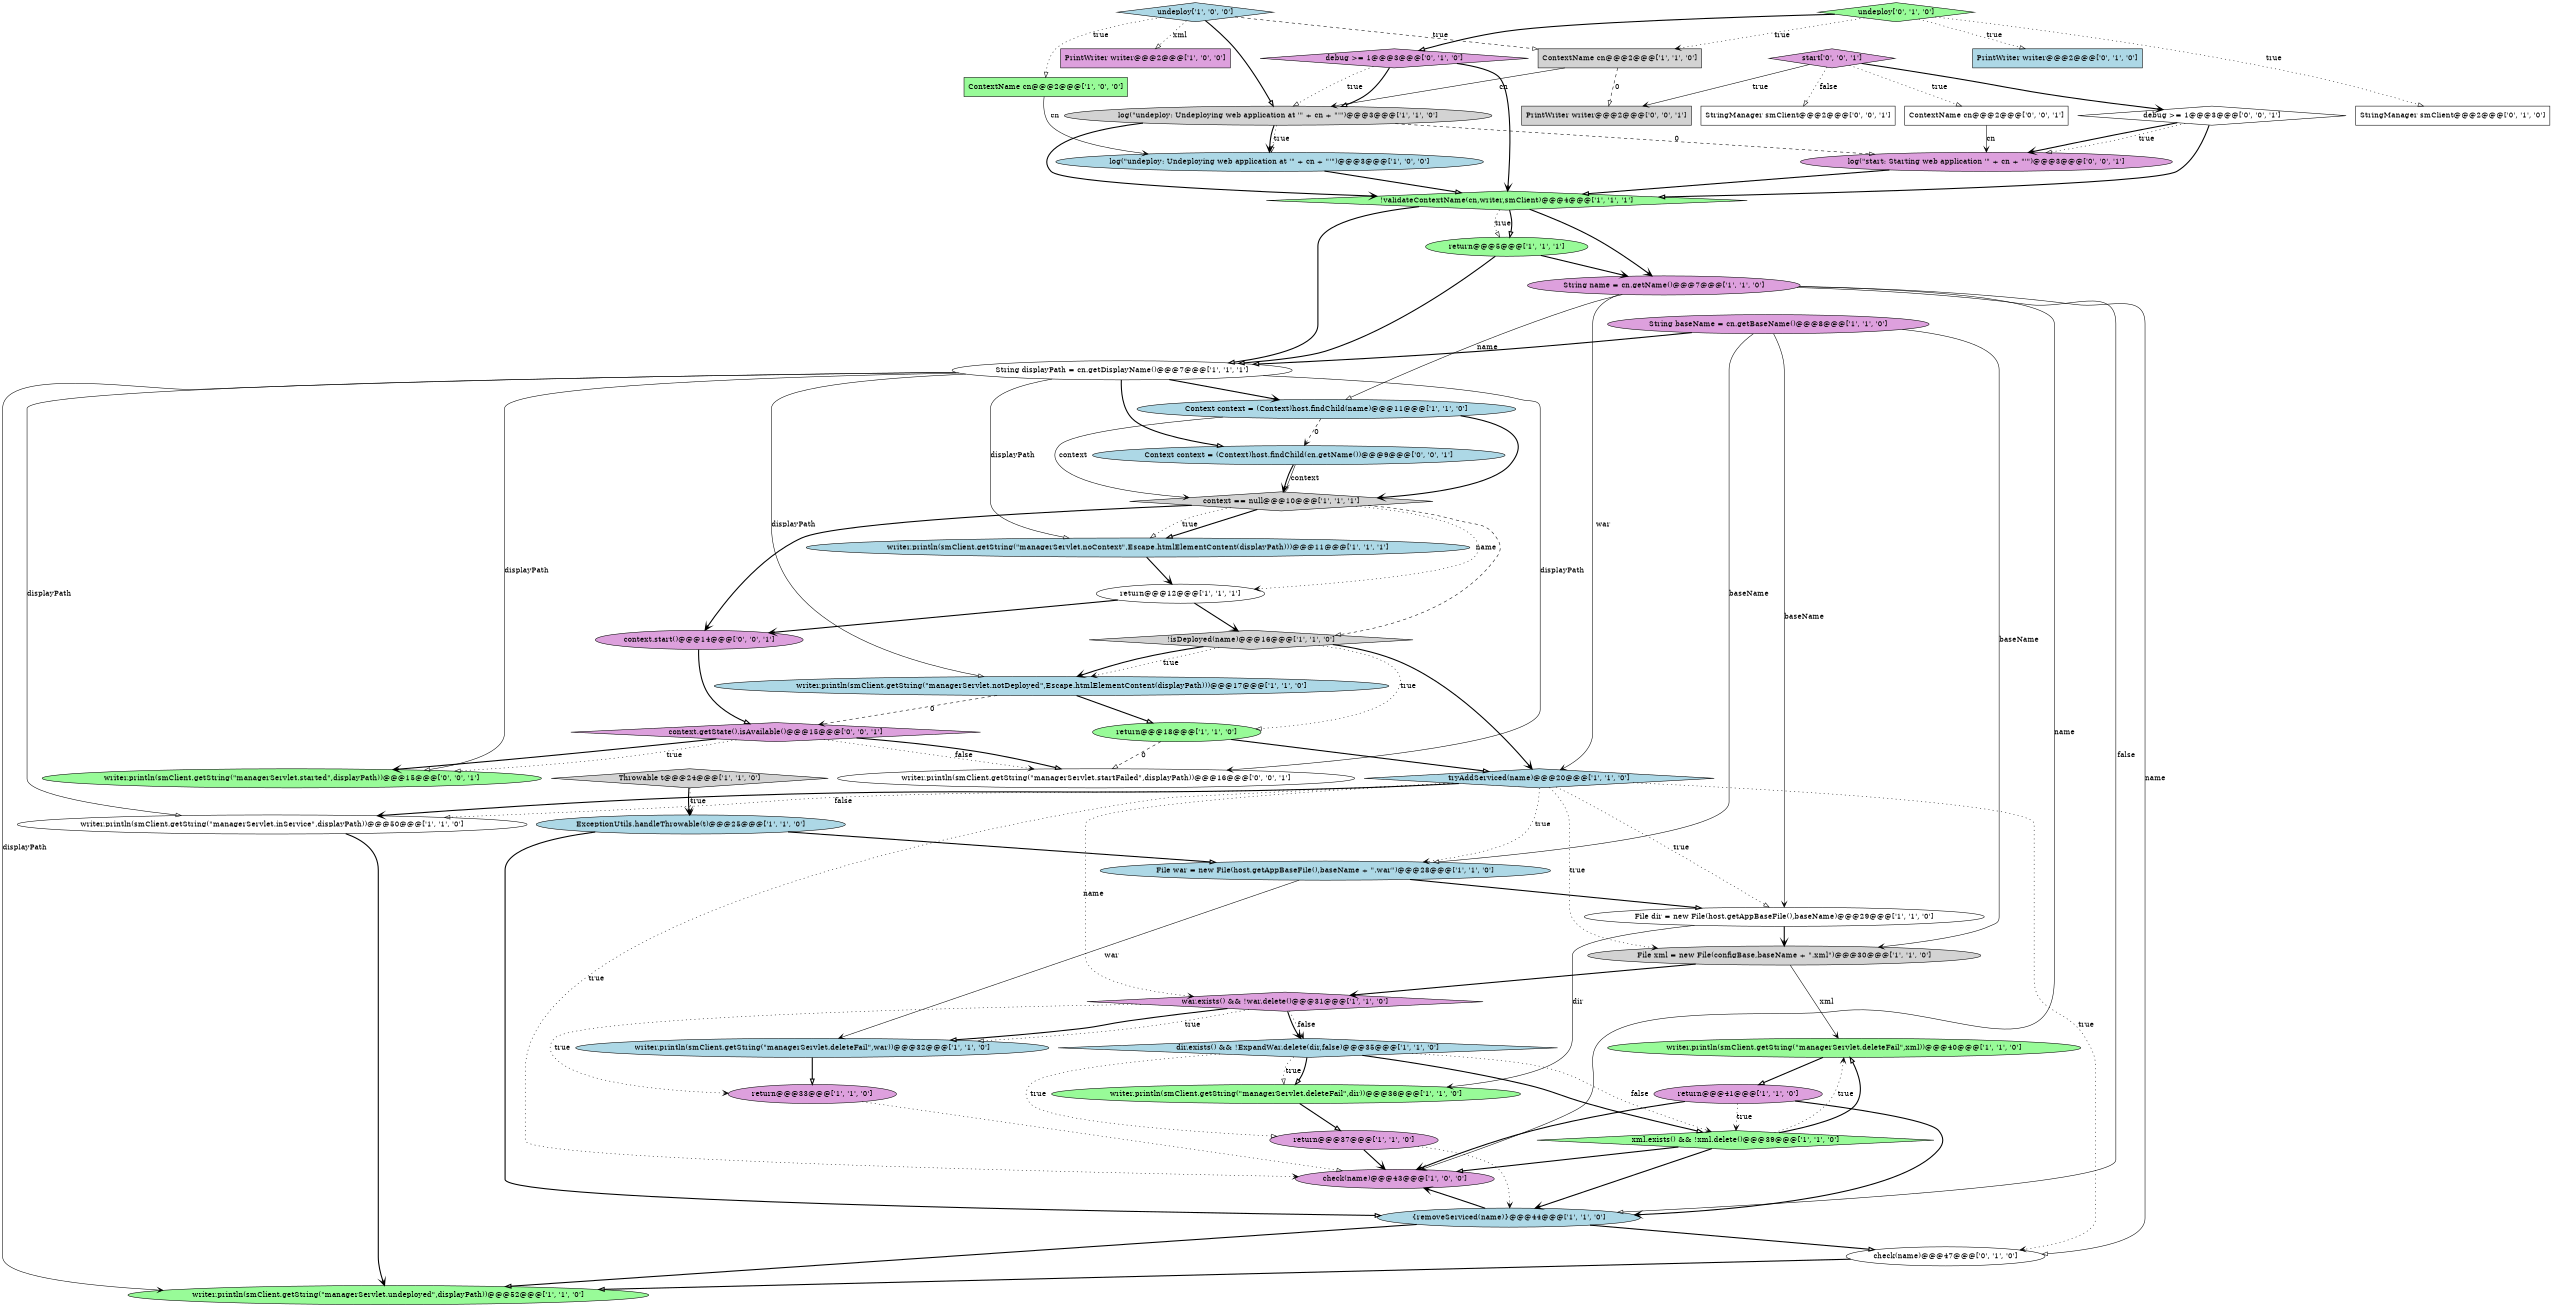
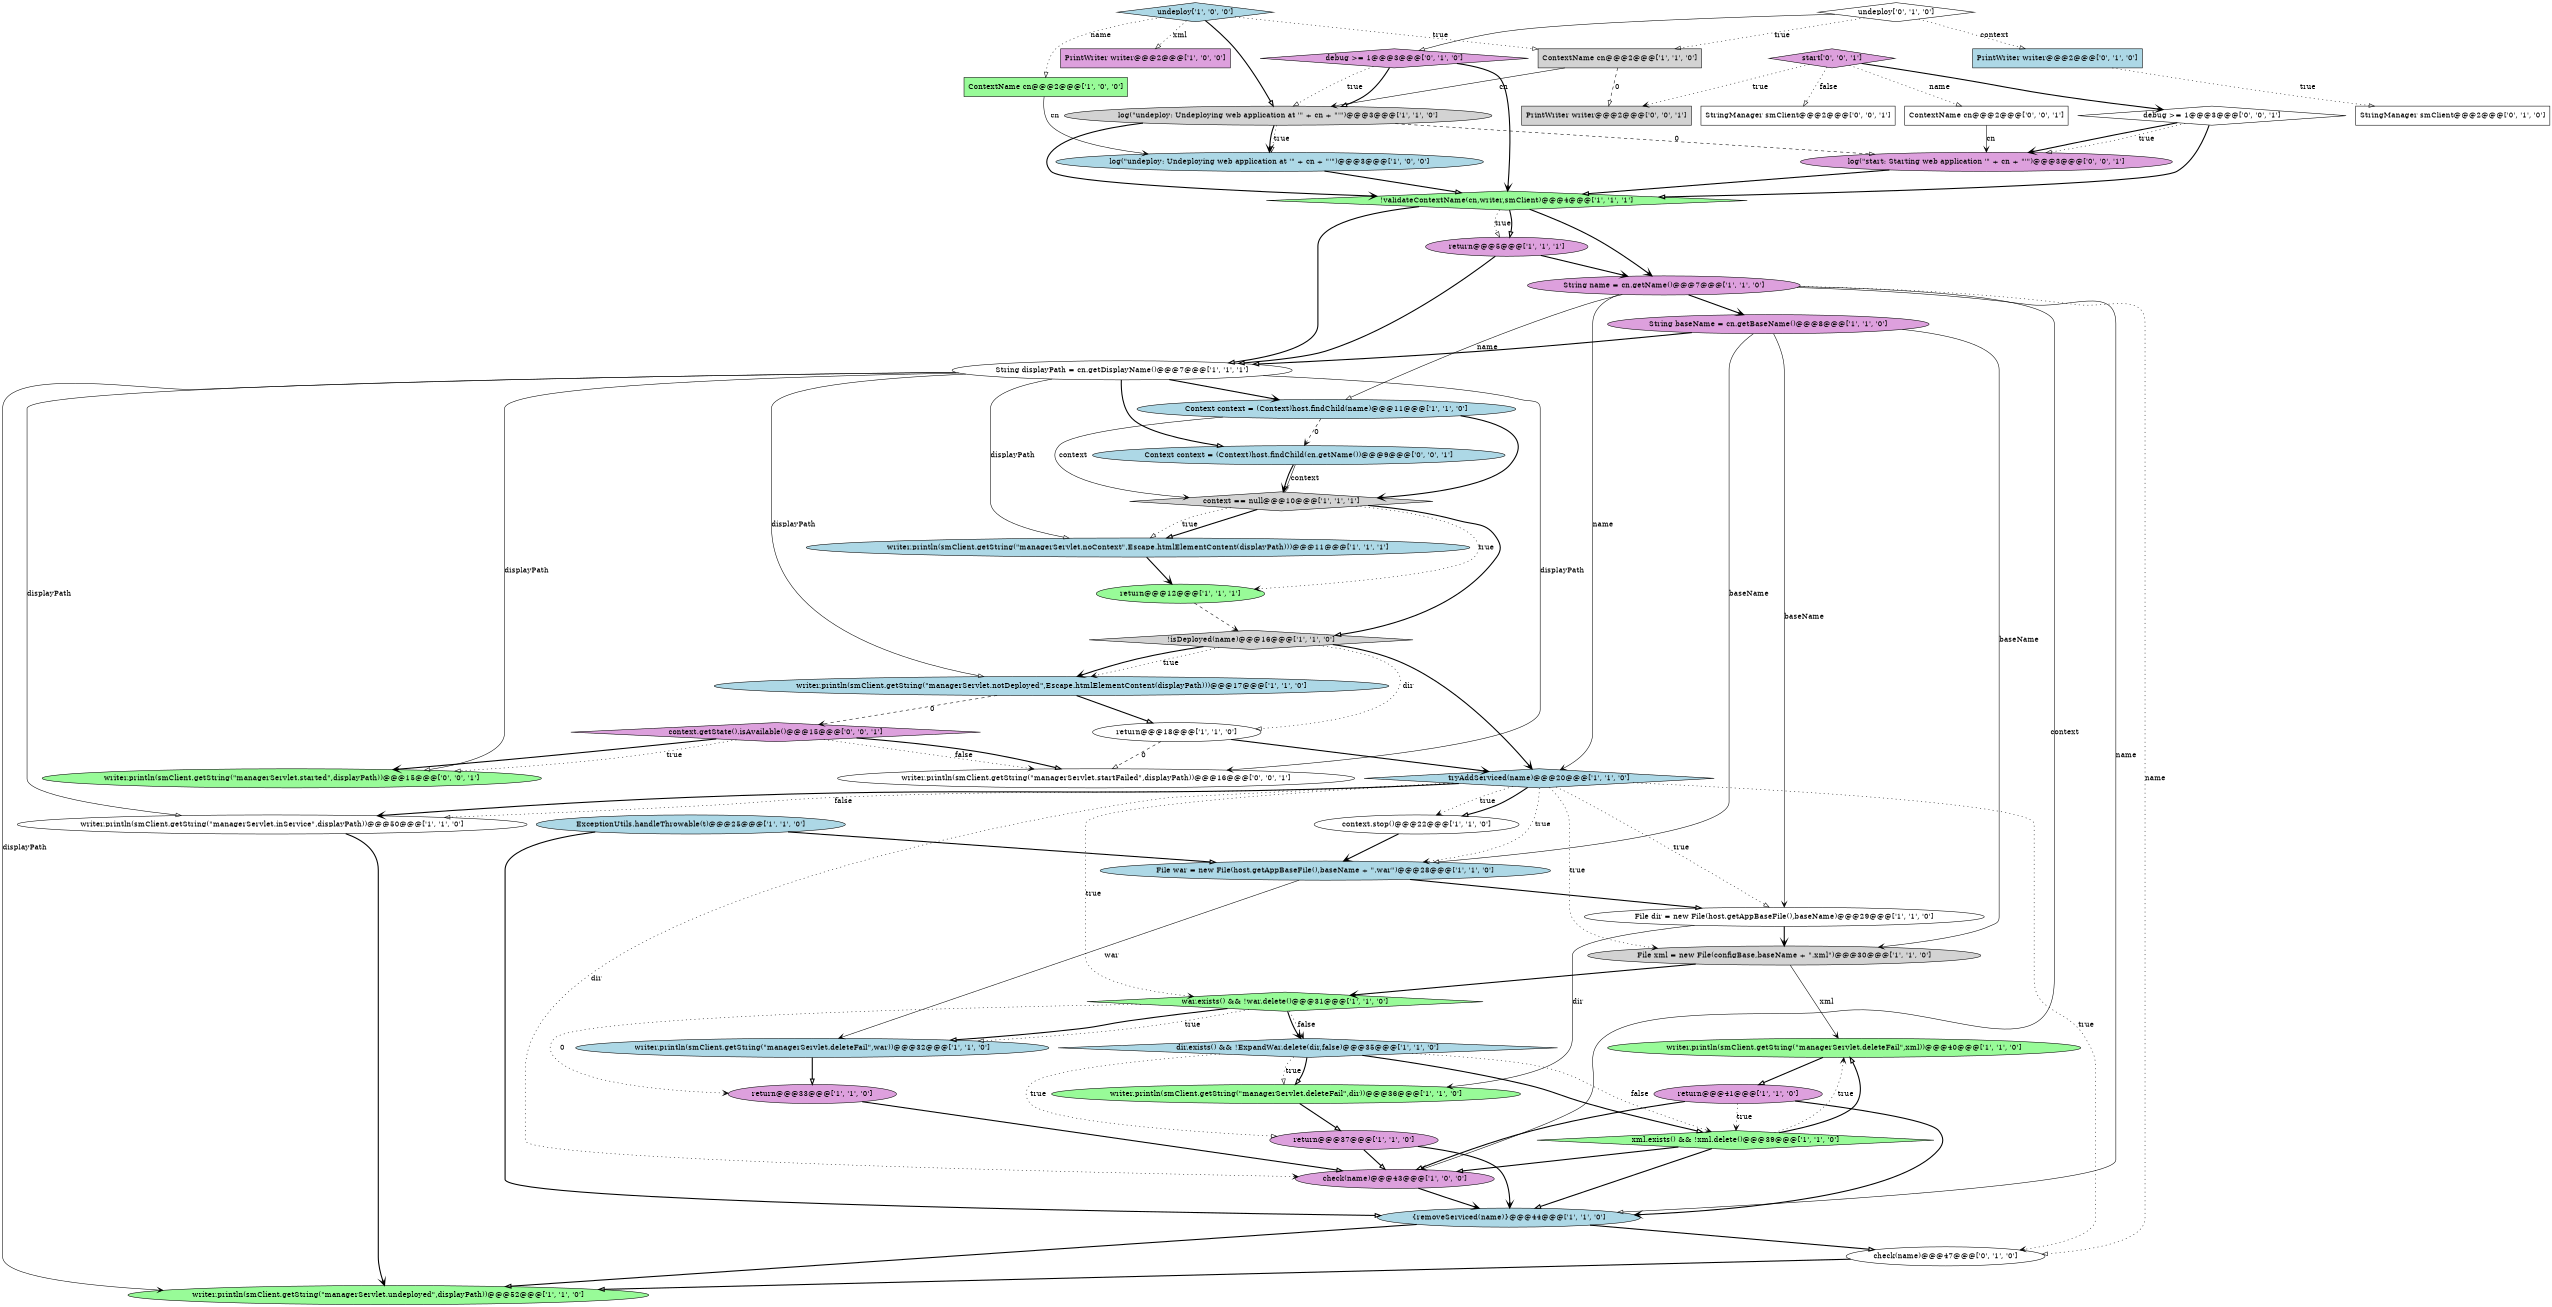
  digraph {
    node [fillcolor=plum shape=ellipse style=filled]
    edge [arrowhead=onormal style=bold]
    n1 [fillcolor=white label="String displayPath = cn.getDisplayName()@@@7@@@['1', '1', '1']"]
    n2 [fillcolor=lightblue label="writer.println(smClient.getString(\"managerServlet.notDeployed\",Escape.htmlElementContent(displayPath)))@@@17@@@['1', '1', '0']"]
    n3 [fillcolor=palegreen label="writer.println(smClient.getString(\"managerServlet.undeployed\",displayPath))@@@52@@@['1', '1', '0']"]
    n4 [fillcolor=lightblue label="Context context = (Context)host.findChild(name)@@@11@@@['1', '1', '0']"]
    n5 [fillcolor=white label="writer.println(smClient.getString(\"managerServlet.inService\",displayPath))@@@50@@@['1', '1', '0']"]
    n6 [fillcolor=lightblue label="writer.println(smClient.getString(\"managerServlet.noContext\",Escape.htmlElementContent(displayPath)))@@@11@@@['1', '1', '1']"]
    n7 [fillcolor=white label="writer.println(smClient.getString(\"managerServlet.startFailed\",displayPath))@@@16@@@['0', '0', '1']"]
    n8 [fillcolor=lightblue label="Context context = (Context)host.findChild(cn.getName())@@@9@@@['0', '0', '1']"]
    n9 [fillcolor=palegreen label="writer.println(smClient.getString(\"managerServlet.started\",displayPath))@@@15@@@['0', '0', '1']"]
    n10 [label="context.getState().isAvailable()@@@15@@@['0', '0', '1']" shape=diamond]
-   n11 [fillcolor=palegreen label="return@@@18@@@['1', '1', '0']"]
+   n11 [fillcolor=white label="return@@@18@@@['1', '1', '0']"]
    n12 [fillcolor=lightgrey label="context == null@@@10@@@['1', '1', '1']" shape=diamond]
-   n13 [fillcolor=white label="return@@@12@@@['1', '1', '1']"]
+   n13 [fillcolor=palegreen label="return@@@12@@@['1', '1', '1']"]
    n14 [fillcolor=palegreen label="xml.exists() && !xml.delete()@@@39@@@['1', '1', '0']" shape=diamond]
    n15 [label="check(name)@@@43@@@['1', '0', '0']"]
    n16 [fillcolor=lightblue label="{removeServiced(name)}@@@44@@@['1', '1', '0']"]
    n17 [fillcolor=palegreen label="writer.println(smClient.getString(\"managerServlet.deleteFail\",xml))@@@40@@@['1', '1', '0']"]
    n18 [fillcolor=white label="check(name)@@@47@@@['0', '1', '0']"]
    n19 [label="return@@@41@@@['1', '1', '0']"]
    n20 [fillcolor=palegreen label="ContextName cn@@@2@@@['1', '0', '0']" shape=box]
    n21 [fillcolor=lightblue label="log(\"undeploy: Undeploying web application at '\" + cn + \"'\")@@@3@@@['1', '0', '0']"]
    n22 [fillcolor=palegreen label="!validateContextName(cn,writer,smClient)@@@4@@@['1', '1', '1']" shape=diamond]
    n23 [fillcolor=lightblue label="File war = new File(host.getAppBaseFile(),baseName + \".war\")@@@28@@@['1', '1', '0']"]
    n24 [fillcolor=white label="File dir = new File(host.getAppBaseFile(),baseName)@@@29@@@['1', '1', '0']"]
    n25 [fillcolor=lightblue label="writer.println(smClient.getString(\"managerServlet.deleteFail\",war))@@@32@@@['1', '1', '0']"]
    n26 [fillcolor=lightgrey label="File xml = new File(configBase,baseName + \".xml\")@@@30@@@['1', '1', '0']"]
    n27 [fillcolor=palegreen label="writer.println(smClient.getString(\"managerServlet.deleteFail\",dir))@@@36@@@['1', '1', '0']"]
    n28 [label="return@@@33@@@['1', '1', '0']"]
+   n29 [fillcolor=white label="context.stop()@@@22@@@['1', '1', '0']"]
    n30 [fillcolor=lightblue label="PrintWriter writer@@@2@@@['0', '1', '0']" shape=box]
-   n31 [label="context.start()@@@14@@@['0', '0', '1']"]
    n32 [fillcolor=lightblue label="tryAddServiced(name)@@@20@@@['1', '1', '0']" shape=diamond]
    n33 [fillcolor=lightgrey label="!isDeployed(name)@@@16@@@['1', '1', '0']" shape=diamond]
    n34 [label="start['0', '0', '1']" shape=diamond]
    n35 [fillcolor=lightgrey label="PrintWriter writer@@@2@@@['0', '0', '1']" shape=box]
    n36 [fillcolor=white label="StringManager smClient@@@2@@@['0', '0', '1']" shape=box]
    n37 [fillcolor=white label="ContextName cn@@@2@@@['0', '0', '1']" shape=box]
    n38 [fillcolor=white label="debug >= 1@@@3@@@['0', '0', '1']" shape=diamond]
    n39 [label="log(\"start: Starting web application '\" + cn + \"'\")@@@3@@@['0', '0', '1']"]
-   n40 [label="war.exists() && !war.delete()@@@31@@@['1', '1', '0']" shape=diamond]
+   n40 [fillcolor=palegreen label="war.exists() && !war.delete()@@@31@@@['1', '1', '0']" shape=diamond]
    n41 [fillcolor=lightblue label="dir.exists() && !ExpandWar.delete(dir,false)@@@35@@@['1', '1', '0']" shape=diamond]
-   n42 [fillcolor=lightgrey label="Throwable t@@@24@@@['1', '1', '0']" shape=diamond]
    n43 [fillcolor=lightblue label="ExceptionUtils.handleThrowable(t)@@@25@@@['1', '1', '0']"]
    n44 [label="return@@@37@@@['1', '1', '0']"]
    n45 [fillcolor=white label="StringManager smClient@@@2@@@['0', '1', '0']" shape=box]
-   n46 [fillcolor=palegreen label="undeploy['0', '1', '0']" shape=diamond]
+   n46 [fillcolor=white label="undeploy['0', '1', '0']" shape=diamond]
    n47 [fillcolor=lightgrey label="ContextName cn@@@2@@@['1', '1', '0']" shape=box]
    n48 [label="debug >= 1@@@3@@@['0', '1', '0']" shape=diamond]
    n49 [fillcolor=lightgrey label="log(\"undeploy: Undeploying web application at '\" + cn + \"'\")@@@3@@@['1', '1', '0']"]
    n50 [label="String name = cn.getName()@@@7@@@['1', '1', '0']"]
-   n51 [fillcolor=palegreen label="return@@@5@@@['1', '1', '1']"]
+   n51 [label="return@@@5@@@['1', '1', '1']"]
    n52 [label="String baseName = cn.getBaseName()@@@8@@@['1', '1', '0']"]
    n53 [fillcolor=lightblue label="undeploy['1', '0', '0']" shape=diamond]
    n54 [label="PrintWriter writer@@@2@@@['1', '0', '0']" shape=box]
    n1 -> n2 [label=displayPath style=solid]
    n1 -> n3 [arrowhead=vee label=displayPath style=solid]
    n1 -> n4 [arrowhead=vee]
    n1 -> n5 [label=displayPath style=solid]
    n1 -> n6 [label=displayPath style=solid]
    n1 -> n7 [arrowhead=vee label=displayPath style=solid]
    n1 -> n8
    n1 -> n9 [label=displayPath style=solid]
    n2 -> n10 [arrowhead=vee label=0 style=dashed]
    n2 -> n11
    n4 -> n8 [arrowhead=vee label=0 style=dashed]
    n4 -> n12 [arrowhead=vee label=context style=solid]
    n4 -> n12 [arrowhead=vee]
    n5 -> n3 [arrowhead=vee]
    n6 -> n13 [arrowhead=vee]
    n8 -> n12 [arrowhead=vee]
    n8 -> n12 [label=context style=solid]
    n10 -> n7 [arrowhead=vee label=false style=dotted]
    n10 -> n7
    n10 -> n9 [label=true style=dotted]
    n10 -> n9 [arrowhead=vee]
    n11 -> n7 [label=0 style=dashed]
-   n11 -> n32
+   n11 -> n32 [arrowhead=vee]
    n12 -> n6
    n12 -> n6 [label=true style=dotted]
-   n12 -> n13 [arrowhead=vee label=name style=dotted]
-   n12 -> n31 [arrowhead=vee]
-   n12 -> n33 [style=dashed]
-   n13 -> n31 [arrowhead=vee]
-   n13 -> n33 [arrowhead=vee]
+   n12 -> n13 [arrowhead=vee label=true style=dotted]
+   n12 -> n33
+   n13 -> n33 [arrowhead=vee style=dashed]
    n14 -> n15
-   n14 -> n16 [arrowhead=vee]
+   n14 -> n16
    n14 -> n17 [arrowhead=vee label=true style=dotted]
    n14 -> n17
-   n16 -> n15 [arrowhead=vee]
+   n15 -> n16 [arrowhead=vee]
    n16 -> n3
    n16 -> n18
    n17 -> n19
    n18 -> n3
    n19 -> n14 [arrowhead=vee label=true style=dotted]
-   n19 -> n15 [arrowhead=vee]
+   n19 -> n15
    n19 -> n16 [arrowhead=vee]
    n20 -> n21 [arrowhead=vee label=cn style=solid]
    n21 -> n22
    n22 -> n1
    n22 -> n50 [arrowhead=vee]
    n22 -> n51 [label=true style=dotted]
    n22 -> n51
    n23 -> n24
    n23 -> n25 [arrowhead=vee label=war style=solid]
    n24 -> n26 [arrowhead=vee]
    n24 -> n27 [arrowhead=vee label=dir style=solid]
    n25 -> n28
    n26 -> n17 [arrowhead=vee label=xml style=solid]
    n26 -> n40 [arrowhead=vee]
    n27 -> n44
-   n28 -> n15 [style=dotted]
-   n31 -> n10
+   n28 -> n15
+   n29 -> n23 [arrowhead=vee]
    n32 -> n5 [label=false style=dotted]
    n32 -> n5 [arrowhead=vee]
-   n32 -> n15 [arrowhead=vee label=true style=dotted]
+   n32 -> n15 [arrowhead=vee label=dir style=dotted]
    n32 -> n18 [arrowhead=vee label=true style=dotted]
    n32 -> n23 [arrowhead=vee label=true style=dotted]
    n32 -> n24 [label=true style=dotted]
    n32 -> n26 [arrowhead=vee label=true style=dotted]
-   n32 -> n40 [arrowhead=vee label=name style=dotted]
+   n32 -> n29 [arrowhead=vee label=true style=dotted]
+   n32 -> n29
+   n32 -> n40 [arrowhead=vee label=true style=dotted]
    n33 -> n2 [arrowhead=vee label=true style=dotted]
    n33 -> n2 [arrowhead=vee]
-   n33 -> n11 [label=true style=dotted]
+   n33 -> n11 [label=dir style=dotted]
    n33 -> n32 [arrowhead=vee]
-   n34 -> n35 [arrowhead=vee label=true style=solid]
+   n34 -> n35 [arrowhead=vee label=true style=dotted]
    n34 -> n36 [label=false style=dotted]
-   n34 -> n37 [label=true style=dotted]
+   n34 -> n37 [label=name style=dotted]
    n34 -> n38 [arrowhead=vee]
    n37 -> n39 [arrowhead=vee label=cn style=solid]
    n38 -> n22
    n38 -> n39 [arrowhead=vee]
    n38 -> n39 [label=true style=dotted]
    n39 -> n22
    n40 -> n25 [label=true style=dotted]
    n40 -> n25
-   n40 -> n28 [arrowhead=vee label=true style=dotted]
+   n40 -> n28 [arrowhead=vee label=0 style=dotted]
    n40 -> n41 [arrowhead=vee]
    n40 -> n41 [arrowhead=vee label=false style=dotted]
    n41 -> n14 [arrowhead=vee label=false style=dotted]
    n41 -> n14
    n41 -> n27 [label=true style=dotted]
    n41 -> n27
    n41 -> n44 [label=true style=dotted]
-   n42 -> n43 [arrowhead=vee]
-   n42 -> n43 [arrowhead=vee label=true style=dotted]
    n43 -> n16
    n43 -> n23
-   n44 -> n15 [arrowhead=vee]
-   n44 -> n16 [arrowhead=vee style=dotted]
-   n46 -> n30 [label=true style=dotted]
-   n46 -> n45 [label=true style=dotted]
-   n46 -> n47 [arrowhead=vee label=true style=dotted]
-   n46 -> n48
+   n44 -> n15
+   n44 -> n16 [arrowhead=vee]
+   n46 -> n30 [label=context style=dotted]
+   n30 -> n45 [label=true style=dotted]
+   n46 -> n47 [label=true style=dotted]
+   n46 -> n48 [style=solid]
    n47 -> n35 [label=0 style=dashed]
    n47 -> n49 [arrowhead=vee label=cn style=solid]
    n48 -> n22 [arrowhead=vee]
    n48 -> n49 [label=true style=dotted]
    n48 -> n49
    n49 -> n21 [label=true style=dotted]
    n49 -> n21 [arrowhead=vee]
    n49 -> n22 [arrowhead=vee]
    n49 -> n39 [label=0 style=dashed]
    n50 -> n4 [label=name style=solid]
-   n50 -> n15 [arrowhead=vee label=name style=solid]
-   n50 -> n16 [label=false style=solid]
-   n50 -> n18 [label=name style=solid]
-   n50 -> n32 [arrowhead=vee label=war style=solid]
+   n50 -> n15 [arrowhead=vee label=context style=solid]
+   n50 -> n16 [label=name style=solid]
+   n50 -> n18 [label=name style=dotted]
+   n50 -> n32 [arrowhead=vee label=name style=solid]
+   n50 -> n52 [arrowhead=vee]
    n51 -> n1
    n51 -> n50 [arrowhead=vee]
    n52 -> n1
    n52 -> n23 [label=baseName style=solid]
    n52 -> n24 [arrowhead=vee label=baseName style=solid]
    n52 -> n26 [arrowhead=vee label=baseName style=solid]
-   n53 -> n20 [label=true style=dotted]
-   n53 -> n47 [label=true style=dashed]
+   n53 -> n20 [label=name style=dotted]
+   n53 -> n47 [label=true style=dotted]
    n53 -> n49
    n53 -> n54 [label=xml style=dotted]
  }
